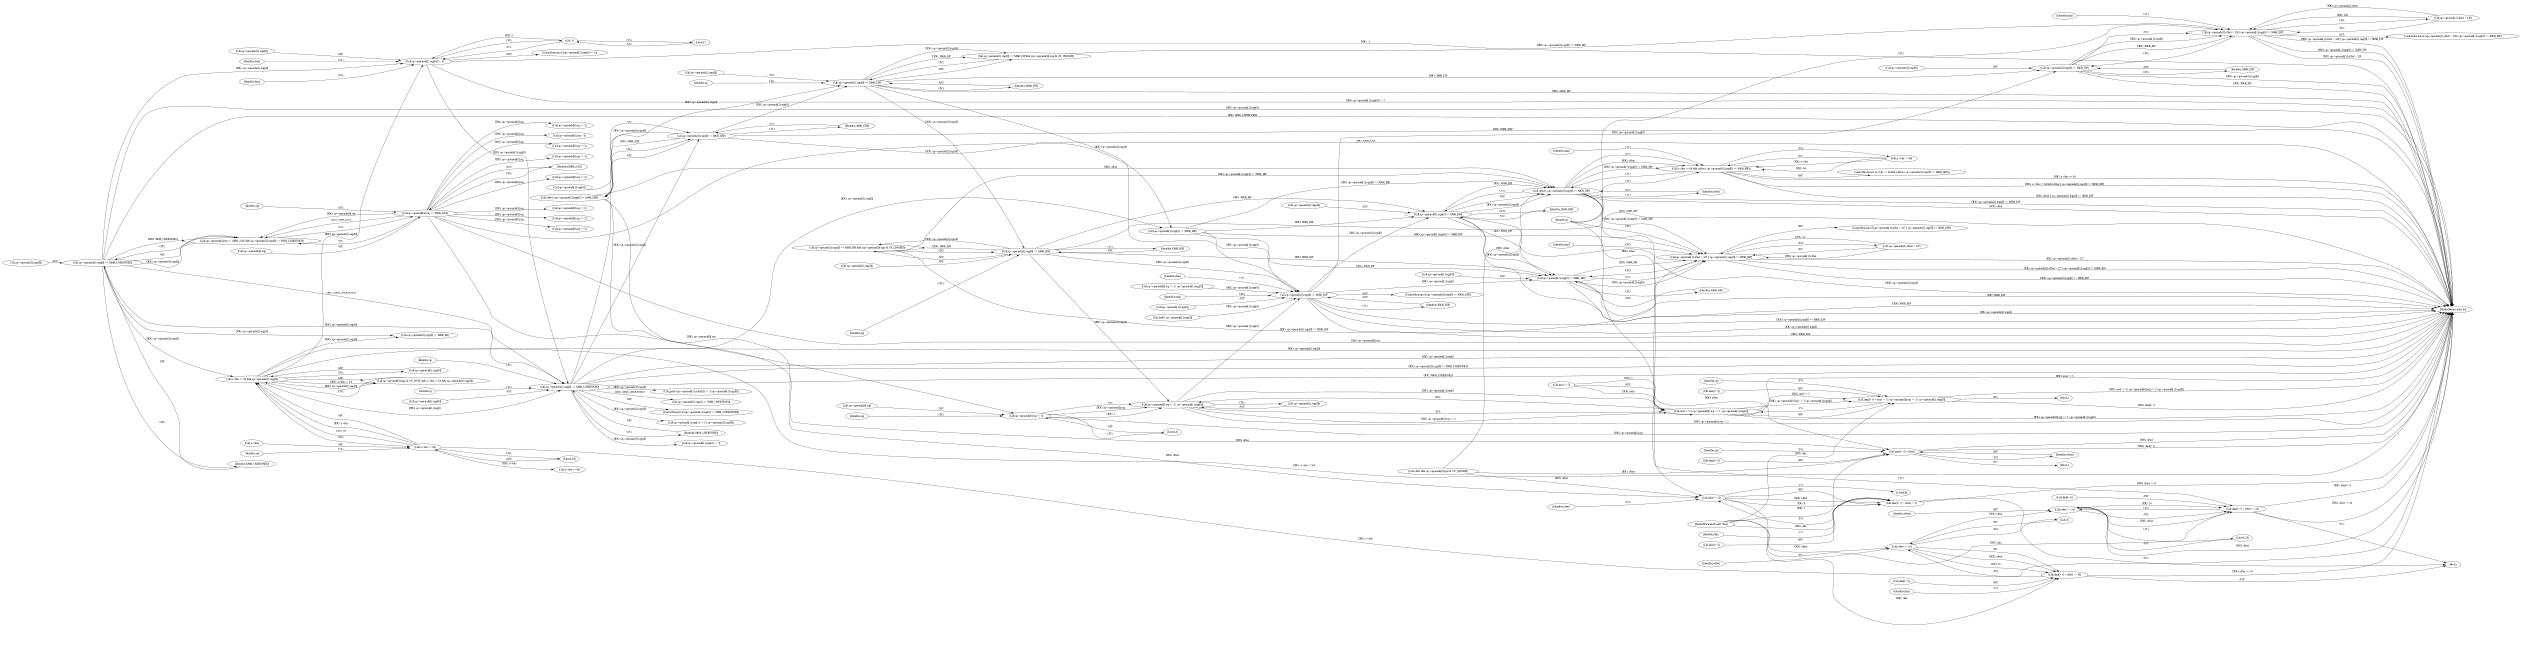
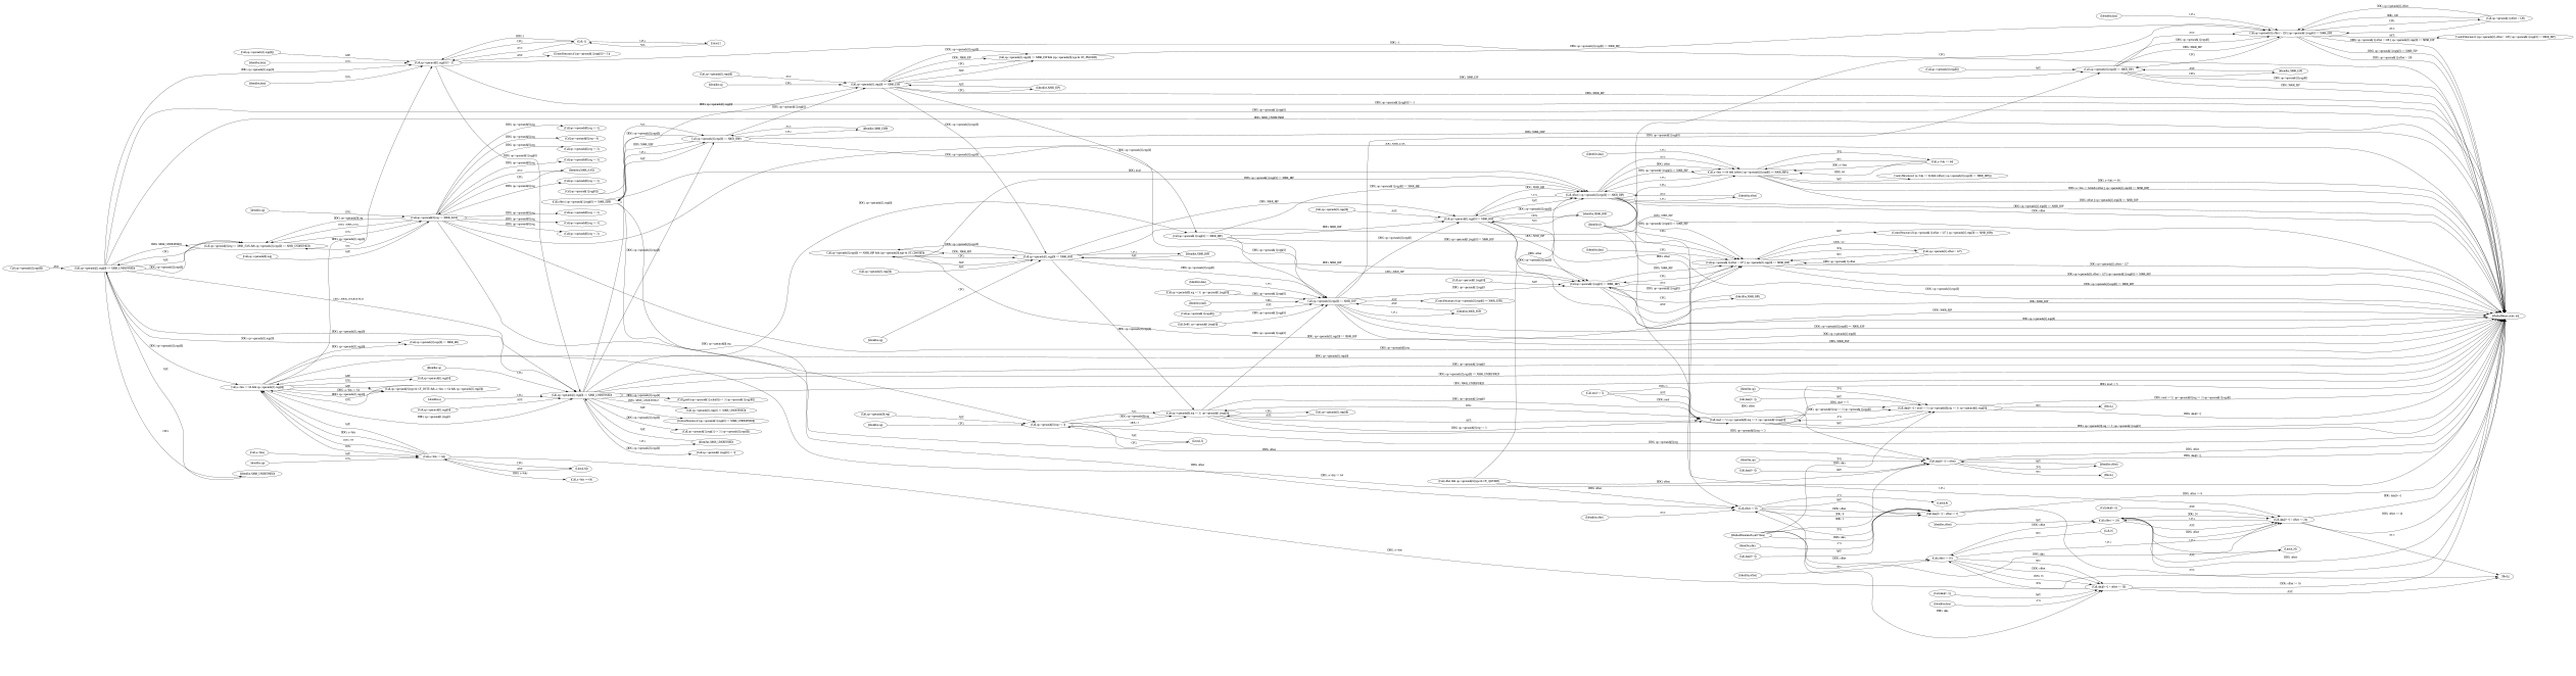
  digraph {
    fontname="Liberation Serif"
    rankdir=LR
    node [fontname="Liberation Serif"]
    edge [fontname="Liberation Serif"]
    n1 [label="(Call,op->operands[0].reg << 3 | op->operands[1].regs[0])"]
    n2 [label="(Call,mod << 5 | op->operands[0].reg << 3 | op->operands[1].regs[0])"]
    n3 [label="(Call,op->operands[1].regs[0] == X86R_ESP)"]
    n4 [label="(MethodReturn,static int)"]
    n5 [label="(Call,op->operands[1].regs[0])"]
    n6 [label="(Call,data[l++] = mod << 5 | op->operands[0].reg << 3 | op->operands[1].regs[0])"]
    n7 [label="(Call,op->operands[1].regs[0] == X86R_RIP)"]
    n8 [label="(Call,op->operands[1].regs[0] == X86R_RIP)"]
    n9 [label="(Call,op->operands[1].regs[0] == X86R_EIP)"]
    n10 [label="(Identifier,X86R_ESP)"]
    n11 [label="(ControlStructure,if (op->operands[1].regs[0] == X86R_ESP))"]
    n12 [label="(Call,op->operands[0].reg << 3)"]
    n13 [label="(Literal,3)"]
    n14 [label="(Call,op->operands[0].reg == X86R_EAX)"]
    n15 [label="(Call,op->operands[0].reg < 4)"]
    n16 [label="(Call,op->operands[0].reg << 3)"]
    n17 [label="(Call,op->operands[0].reg == X86R_EAX && op->operands[1].regs[0] == X86R_UNDEFINED)"]
    n18 [label="(Call,op->operands[0].reg << 3)"]
    n19 [label="(Identifier,X86R_EAX)"]
    n20 [label="(Call,op->operands[0].reg << 3)"]
    n21 [label="(Call,op->operands[0].reg << 3)"]
    n22 [label="(Call,op->operands[0].reg << 3)"]
    n23 [label="(Call,op->operands[0].reg << 3)"]
    n24 [label="(Call,op->operands[0].reg << 3)"]
    n25 [label="(Call,op->operands[1].regs[0] == X86R_UNDEFINED)"]
    n26 [label="(Call,op->operands[1].regs[0] == X86R_RIP)"]
    n27 [label="(Identifier,X86R_RIP)"]
    n28 [label="(Call,op->operands[1].regs[0] == X86R_RIP && (op->operands[0].type & OT_QWORD))"]
    n29 [label="(Call,offset || op->operands[1].regs[0] == X86R_RIP)"]
    n30 [label="(Identifier,X86R_RIP)"]
    n31 [label="(Call,op->operands[1].offset > 127 || op->operands[1].regs[0] == X86R_RIP)"]
    n32 [label="(Identifier,X86R_RIP)"]
    n33 [label="(Call,op->operands[1].regs[0] == X86R_EIP)"]
    n34 [label="(Call,op->operands[1].regs[0] == X86R_EIP && (op->operands[0].type & OT_DWORD))"]
    n35 [label="(Identifier,X86R_EIP)"]
    n36 [label="(Call,op->operands[1].offset > 128 || op->operands[1].regs[0] == X86R_EIP)"]
    n37 [label="(Identifier,X86R_EIP)"]
    n38 [label="(Call,op->operands[1].regs[0] == X86R_EBP)"]
    n39 [label="(Call,offset || op->operands[1].regs[0] == X86R_EBP)"]
    n40 [label="(Identifier,X86R_EBP)"]
    n41 [label="(Call,op->operands[1].regs[0] == X86R_RIP)"]
    n42 [label="(Call,data[l++] = offset)"]
    n43 [label="(Call,offset >> 8)"]
    n44 [label="(Call,op->operands[1].regs[0] == X86R_UNDEFINED)"]
    n45 [label="(Call,getsib (op->operands[1].scale[0]) << 3 | op->operands[1].regs[0])"]
    n46 [label="(Call,op->operands[1].regs[1] != X86R_UNDEFINED)"]
    n47 [label="(ControlStructure,if (op->operands[1].regs[0] == X86R_UNDEFINED))"]
    n48 [label="(Call,op->operands[1].regs[1] << 3 | op->operands[1].regs[0])"]
    n49 [label="(Identifier,X86R_UNDEFINED)"]
    n50 [label="(Call,op->operands[1].regs[0] << 3)"]
    n51 [label="(Call,a->bits == 64 && op->operands[1].regs[0])"]
    n52 [label="(Call,a->bits == 64)"]
    n53 [label="(Call,op->operands[1].regs[0] != -1)"]
    n54 [label="(Call,op->operands[1].regs[0])"]
    n55 [label="(Call,op->operands[1].regs[0] >= X86R_R8)"]
    n56 [label="(Call,op->operands[0].type & OT_BYTE && a->bits == 64 && op->operands[1].regs[0])"]
    n57 [label="(Call,a->bits == 64)"]
    n58 [label="(Literal,64)"]
    n59 [label="(Call,-1)"]
    n60 [label="(ControlStructure,if (op->operands[1].regs[0] != -1))"]
    n61 [label="(Identifier,X86R_UNDEFINED)"]
    n62 [label="(Literal,1)"]
    n63 [label="(Block,)"]
    n64 [label="(Call,op->operands[1].offset > 128)"]
    n65 [label="(ControlStructure,if (op->operands[1].offset > 128 || op->operands[1].regs[0] == X86R_EIP))"]
    n66 [label="(Call,a->bits == 64 && (offset || op->operands[1].regs[0] == X86R_RIP))"]
    n67 [label="(Identifier,offset)"]
    n68 [label="(Call,a->bits == 64)"]
    n69 [label="(ControlStructure,if (a->bits == 64 && (offset || op->operands[1].regs[0] == X86R_RIP)))"]
    n70 [label="(Identifier,offset)"]
    n71 [label="(Block,)"]
    n72 [label="(ControlStructure,if (op->operands[1].offset > 127 || op->operands[1].regs[0] == X86R_RIP))"]
    n73 [label="(Call,op->operands[1].offset > 127)"]
    n74 [label="(Call,data[l++] = offset >> 8)"]
    n75 [label="(Call,offset >> 16)"]
    n76 [label="(Literal,8)"]
    n77 [label="(Block,)"]
    n78 [label="(Call,data[l++] = offset >> 16)"]
    n79 [label="(Call,offset >> 24)"]
    n80 [label="(Call,16)"]
    n81 [label="(Call,data[l++] = offset >> 24)"]
    n82 [label="(Literal,24)"]
    n83 [label="(Call,op->operands[1].regs[0])"]
    n84 [label="(Call,op->operands[0].reg)"]
    n85 [label="(Call,op->operands[1].regs[0])"]
    n86 [label="(Identifier,op)"]
    n87 [label="(Identifier,op)"]
    n88 [label="(Identifier,data)"]
    n89 [label="(Call,op->operands[0].reg << 3 | op->operands[1].regs[0])"]
    n90 [label="(Call,data[l++])"]
    n91 [label="(Call,op->operands[0].reg)"]
    n92 [label="(Identifier,data)"]
    n93 [label="(Identifier,mod)"]
    n94 [label="(Call,op->operands[1].regs[0])"]
    n95 [label="(Call,data[l++])"]
    n96 [label="(Identifier,op)"]
    n97 [label="(Identifier,op)"]
    n98 [label="(Call,op->operands[1].regs[0])"]
    n99 [label="(Identifier,offset)"]
    n100 [label="(Call,op->operands[1].regs[0])"]
    n101 [label="(Identifier,data)"]
    n102 [label="(Identifier,op)"]
    n103 [label="(Identifier,op)"]
    n104 [label="(MethodParameterIn,ut8 *data)"]
    n105 [label="(Identifier,a)"]
    n106 [label="(Call,data[l++])"]
    n107 [label="(Call,op->operands[1].regs[0])"]
    n108 [label="(Call,0x40 | op->operands[1].regs[0])"]
    n109 [label="(Call,op->operands[1].regs[0])"]
    n110 [label="(Identifier,data)"]
    n111 [label="(Call,data[l++])"]
    n112 [label="(Identifier,data)"]
    n113 [label="(Identifier,data)"]
    n114 [label="(Call,op->operands[1].regs[0])"]
    n115 [label="(Call,a->bits)"]
    n116 [label="(Call,op->operands[1].regs[0])"]
    n117 [label="(Identifier,op)"]
    n118 [label="(Call,mod << 5)"]
    n119 [label="(Identifier,l)"]
    n120 [label="(Identifier,offset)"]
    n121 [label="(Identifier,data)"]
    n122 [label="(Identifier,offset)"]
    n123 [label="(Call,op->operands[1].regs[0])"]
    n124 [label="(Identifier,op)"]
    n125 [label="(Call,offset && op->operands[0].type & OT_QWORD)"]
    n126 [label="(Call,data[l++])"]
    n127 [label="(Identifier,data)"]
    n1 -> n2 [label="AST: "]
    n1 -> n2 [label="DDG: op->operands[0].reg << 3"]
    n1 -> n2 [label="DDG: op->operands[1].regs[0]"]
    n1 -> n3 [label="DDG: op->operands[1].regs[0]"]
    n1 -> n4 [label="DDG: op->operands[0].reg << 3"]
    n1 -> n5 [label="CFG: "]
    n2 -> n1 [label="CFG: "]
    n2 -> n4 [label="DDG: mod << 5"]
    n2 -> n4 [label="DDG: op->operands[0].reg << 3 | op->operands[1].regs[0]"]
    n2 -> n6 [label="AST: "]
    n2 -> n6 [label="DDG: mod << 5"]
    n2 -> n6 [label="DDG: op->operands[0].reg << 3 | op->operands[1].regs[0]"]
    n3 -> n4 [label="DDG: op->operands[1].regs[0]"]
    n3 -> n4 [label="DDG: X86R_ESP"]
    n3 -> n4 [label="DDG: op->operands[1].regs[0] == X86R_ESP"]
    n3 -> n7 [label="DDG: op->operands[1].regs[0]"]
    n3 -> n8 [label="DDG: op->operands[1].regs[0]"]
    n3 -> n9 [label="DDG: op->operands[1].regs[0]"]
    n3 -> n10 [label="CFG: "]
    n3 -> n11 [label="AST: "]
    n5 -> n1 [label="AST: "]
    n6 -> n2 [label="CFG: "]
    n6 -> n4 [label="DDG: mod << 5 | op->operands[0].reg << 3 | op->operands[1].regs[0]"]
    n6 -> n4 [label="DDG: data[l++]"]
    n6 -> n63 [label="AST: "]
    n7 -> n4 [label="DDG: op->operands[1].regs[0]"]
    n7 -> n4 [label="DDG: X86R_RIP"]
    n7 -> n8 [label="DDG: op->operands[1].regs[0]"]
    n7 -> n8 [label="DDG: X86R_RIP"]
    n7 -> n29 [label="AST: "]
    n7 -> n29 [label="DDG: op->operands[1].regs[0]"]
    n7 -> n29 [label="DDG: X86R_RIP"]
    n7 -> n30 [label="CFG: "]
    n8 -> n4 [label="DDG: X86R_RIP"]
    n8 -> n4 [label="DDG: op->operands[1].regs[0]"]
    n8 -> n31 [label="AST: "]
    n8 -> n31 [label="DDG: op->operands[1].regs[0]"]
    n8 -> n31 [label="DDG: X86R_RIP"]
    n8 -> n32 [label="CFG: "]
    n9 -> n4 [label="DDG: op->operands[1].regs[0]"]
    n9 -> n4 [label="DDG: X86R_EIP"]
    n9 -> n36 [label="AST: "]
    n9 -> n36 [label="DDG: op->operands[1].regs[0]"]
    n9 -> n36 [label="DDG: X86R_EIP"]
    n9 -> n37 [label="CFG: "]
    n10 -> n3 [label="AST: "]
    n12 -> n1 [label="AST: "]
    n12 -> n1 [label="DDG: op->operands[0].reg"]
    n12 -> n1 [label="DDG: 3"]
    n12 -> n4 [label="DDG: op->operands[0].reg"]
    n12 -> n13 [label="CFG: "]
    n13 -> n12 [label="AST: "]
    n14 -> n4 [label="DDG: op->operands[0].reg"]
    n14 -> n4 [label="DDG: X86R_EAX"]
    n14 -> n12 [label="DDG: op->operands[0].reg"]
    n14 -> n15 [label="DDG: op->operands[0].reg"]
    n14 -> n16 [label="DDG: op->operands[0].reg"]
    n14 -> n17 [label="AST: "]
    n14 -> n17 [label="DDG: op->operands[0].reg"]
    n14 -> n17 [label="DDG: X86R_EAX"]
    n14 -> n18 [label="DDG: op->operands[0].reg"]
    n14 -> n19 [label="CFG: "]
    n14 -> n20 [label="DDG: op->operands[0].reg"]
    n14 -> n21 [label="DDG: op->operands[0].reg"]
    n14 -> n22 [label="DDG: op->operands[0].reg"]
    n14 -> n23 [label="DDG: op->operands[0].reg"]
    n14 -> n24 [label="DDG: op->operands[0].reg"]
    n17 -> n14 [label="CFG: "]
    n17 -> n25 [label="CFG: "]
    n19 -> n14 [label="AST: "]
    n25 -> n4 [label="DDG: op->operands[1].regs[0]"]
    n25 -> n4 [label="DDG: X86R_UNDEFINED"]
    n25 -> n17 [label="AST: "]
    n25 -> n17 [label="DDG: op->operands[1].regs[0]"]
    n25 -> n17 [label="DDG: X86R_UNDEFINED"]
    n25 -> n44 [label="DDG: op->operands[1].regs[0]"]
    n25 -> n44 [label="DDG: X86R_UNDEFINED"]
    n25 -> n51 [label="DDG: op->operands[1].regs[0]"]
    n25 -> n53 [label="DDG: op->operands[1].regs[0]"]
    n25 -> n55 [label="DDG: op->operands[1].regs[0]"]
    n25 -> n61 [label="CFG: "]
    n26 -> n1 [label="DDG: op->operands[1].regs[0]"]
    n26 -> n3 [label="DDG: op->operands[1].regs[0]"]
    n26 -> n4 [label="DDG: X86R_RIP"]
    n26 -> n7 [label="DDG: X86R_RIP"]
    n26 -> n8 [label="DDG: X86R_RIP"]
    n26 -> n27 [label="CFG: "]
    n26 -> n28 [label="AST: "]
    n26 -> n28 [label="DDG: op->operands[1].regs[0]"]
    n26 -> n28 [label="DDG: X86R_RIP"]
    n27 -> n26 [label="AST: "]
    n28 -> n26 [label="CFG: "]
    n28 -> n29 [label="DDG: op->operands[1].regs[0] == X86R_RIP"]
    n28 -> n31 [label="DDG: op->operands[1].regs[0] == X86R_RIP"]
    n29 -> n4 [label="DDG: op->operands[1].regs[0] == X86R_RIP"]
    n29 -> n4 [label="DDG: offset"]
    n29 -> n7 [label="CFG: "]
    n29 -> n31 [label="DDG: op->operands[1].regs[0] == X86R_RIP"]
    n29 -> n42 [label="DDG: offset"]
    n29 -> n43 [label="DDG: offset"]
    n29 -> n66 [label="AST: "]
    n29 -> n66 [label="DDG: offset"]
    n29 -> n66 [label="DDG: op->operands[1].regs[0] == X86R_RIP"]
    n29 -> n67 [label="CFG: "]
    n30 -> n7 [label="AST: "]
    n31 -> n4 [label="DDG: op->operands[1].offset > 127"]
    n31 -> n4 [label="DDG: op->operands[1].offset > 127 || op->operands[1].regs[0] == X86R_RIP"]
    n31 -> n4 [label="DDG: op->operands[1].regs[0] == X86R_RIP"]
    n31 -> n8 [label="CFG: "]
    n31 -> n72 [label="AST: "]
    n31 -> n73 [label="CFG: "]
    n32 -> n8 [label="AST: "]
    n33 -> n3 [label="DDG: op->operands[1].regs[0]"]
    n33 -> n4 [label="DDG: X86R_EIP"]
    n33 -> n9 [label="DDG: X86R_EIP"]
    n33 -> n26 [label="DDG: op->operands[1].regs[0]"]
    n33 -> n34 [label="AST: "]
    n33 -> n34 [label="DDG: op->operands[1].regs[0]"]
    n33 -> n34 [label="DDG: X86R_EIP"]
    n33 -> n35 [label="CFG: "]
    n34 -> n33 [label="CFG: "]
    n34 -> n36 [label="DDG: op->operands[1].regs[0] == X86R_EIP"]
    n35 -> n33 [label="AST: "]
    n36 -> n4 [label="DDG: op->operands[1].offset > 128"]
    n36 -> n4 [label="DDG: op->operands[1].offset > 128 || op->operands[1].regs[0] == X86R_EIP"]
    n36 -> n4 [label="DDG: op->operands[1].regs[0] == X86R_EIP"]
    n36 -> n9 [label="CFG: "]
    n36 -> n64 [label="CFG: "]
    n36 -> n65 [label="AST: "]
    n37 -> n9 [label="AST: "]
    n38 -> n4 [label="DDG: X86R_EBP"]
    n38 -> n33 [label="DDG: op->operands[1].regs[0]"]
    n38 -> n39 [label="AST: "]
    n38 -> n39 [label="DDG: op->operands[1].regs[0]"]
    n38 -> n39 [label="DDG: X86R_EBP"]
    n38 -> n40 [label="CFG: "]
    n38 -> n41 [label="DDG: op->operands[1].regs[0]"]
-   n39 -> n29 [label="DDG: offset"]
+   n39 -> n29 [label="DDG: mod"]
    n39 -> n38 [label="CFG: "]
    n39 -> n42 [label="DDG: offset"]
    n39 -> n43 [label="DDG: offset"]
    n40 -> n38 [label="AST: "]
    n41 -> n3 [label="DDG: op->operands[1].regs[0]"]
    n41 -> n7 [label="DDG: X86R_RIP"]
    n41 -> n8 [label="DDG: X86R_RIP"]
    n41 -> n29 [label="DDG: op->operands[1].regs[0] == X86R_RIP"]
    n41 -> n31 [label="DDG: op->operands[1].regs[0] == X86R_RIP"]
    n42 -> n4 [label="DDG: data[l++]"]
    n42 -> n4 [label="DDG: offset"]
    n42 -> n70 [label="CFG: "]
    n42 -> n71 [label="AST: "]
    n43 -> n74 [label="AST: "]
    n43 -> n74 [label="DDG: offset"]
    n43 -> n74 [label="DDG: 8"]
    n43 -> n75 [label="DDG: offset"]
    n43 -> n76 [label="CFG: "]
    n44 -> n4 [label="DDG: op->operands[1].regs[0] == X86R_UNDEFINED"]
    n44 -> n4 [label="DDG: X86R_UNDEFINED"]
    n44 -> n4 [label="DDG: op->operands[1].regs[0]"]
    n44 -> n33 [label="DDG: op->operands[1].regs[0]"]
    n44 -> n38 [label="DDG: op->operands[1].regs[0]"]
    n44 -> n41 [label="DDG: op->operands[1].regs[0]"]
    n44 -> n45 [label="DDG: op->operands[1].regs[0]"]
    n44 -> n46 [label="DDG: X86R_UNDEFINED"]
    n44 -> n47 [label="AST: "]
    n44 -> n48 [label="DDG: op->operands[1].regs[0]"]
    n44 -> n49 [label="CFG: "]
    n44 -> n50 [label="DDG: op->operands[1].regs[0]"]
    n49 -> n44 [label="AST: "]
    n51 -> n4 [label="DDG: op->operands[1].regs[0]"]
    n51 -> n4 [label="DDG: a->bits == 64"]
    n51 -> n44 [label="DDG: op->operands[1].regs[0]"]
    n51 -> n52 [label="CFG: "]
    n51 -> n53 [label="DDG: op->operands[1].regs[0]"]
    n51 -> n54 [label="CFG: "]
    n51 -> n55 [label="DDG: op->operands[1].regs[0]"]
    n51 -> n56 [label="AST: "]
    n51 -> n56 [label="DDG: a->bits == 64"]
    n51 -> n56 [label="DDG: op->operands[1].regs[0]"]
    n52 -> n4 [label="DDG: a->bits"]
    n52 -> n51 [label="AST: "]
    n52 -> n51 [label="DDG: a->bits"]
    n52 -> n51 [label="DDG: 64"]
    n52 -> n57 [label="DDG: a->bits"]
    n52 -> n58 [label="CFG: "]
    n53 -> n4 [label="DDG: -1"]
    n53 -> n4 [label="DDG: op->operands[1].regs[0] != -1"]
    n53 -> n44 [label="DDG: op->operands[1].regs[0]"]
    n53 -> n59 [label="CFG: "]
    n53 -> n60 [label="AST: "]
    n54 -> n51 [label="AST: "]
    n56 -> n51 [label="CFG: "]
    n58 -> n52 [label="AST: "]
    n59 -> n53 [label="AST: "]
    n59 -> n53 [label="DDG: 1"]
    n59 -> n62 [label="CFG: "]
    n61 -> n25 [label="AST: "]
    n62 -> n59 [label="AST: "]
    n64 -> n36 [label="AST: "]
    n64 -> n36 [label="DDG: op->operands[1].offset"]
    n64 -> n36 [label="DDG: 128"]
    n66 -> n4 [label="DDG: a->bits == 64 && (offset || op->operands[1].regs[0] == X86R_RIP)"]
    n66 -> n4 [label="DDG: offset || op->operands[1].regs[0] == X86R_RIP"]
    n66 -> n4 [label="DDG: a->bits == 64"]
    n66 -> n29 [label="CFG: "]
    n66 -> n68 [label="CFG: "]
    n66 -> n69 [label="AST: "]
    n67 -> n29 [label="AST: "]
    n68 -> n66 [label="AST: "]
    n68 -> n66 [label="DDG: a->bits"]
    n68 -> n66 [label="DDG: 64"]
    n70 -> n42 [label="AST: "]
    n73 -> n31 [label="AST: "]
    n73 -> n31 [label="DDG: op->operands[1].offset"]
    n73 -> n31 [label="DDG: 127"]
    n74 -> n4 [label="DDG: offset >> 8"]
    n74 -> n43 [label="CFG: "]
    n74 -> n77 [label="AST: "]
    n75 -> n78 [label="AST: "]
    n75 -> n78 [label="DDG: offset"]
    n75 -> n78 [label="DDG: 16"]
    n75 -> n79 [label="DDG: offset"]
-   n75 -> n80 [label="CFG: "]
+   n75 -> n81 [label="CFG: "]
    n78 -> n4 [label="DDG: offset >> 16"]
    n78 -> n75 [label="CFG: "]
    n78 -> n77 [label="AST: "]
    n79 -> n4 [label="DDG: offset"]
    n79 -> n81 [label="AST: "]
    n79 -> n81 [label="DDG: offset"]
    n79 -> n81 [label="DDG: 24"]
    n79 -> n82 [label="CFG: "]
    n80 -> n75 [label="AST: "]
    n81 -> n4 [label="DDG: data[l++]"]
    n81 -> n4 [label="DDG: offset >> 24"]
    n81 -> n77 [label="AST: "]
    n81 -> n79 [label="CFG: "]
    n82 -> n79 [label="AST: "]
    n83 -> n25 [label="AST: "]
    n84 -> n14 [label="AST: "]
    n85 -> n7 [label="AST: "]
    n86 -> n14 [label="CFG: "]
    n87 -> n44 [label="CFG: "]
    n88 -> n53 [label="CFG: "]
    n89 -> n3 [label="DDG: op->operands[1].regs[0]"]
    n90 -> n81 [label="AST: "]
    n91 -> n12 [label="AST: "]
    n92 -> n78 [label="CFG: "]
    n93 -> n3 [label="CFG: "]
    n94 -> n44 [label="AST: "]
    n95 -> n78 [label="AST: "]
    n96 -> n6 [label="CFG: "]
    n97 -> n52 [label="CFG: "]
    n98 -> n9 [label="AST: "]
    n99 -> n79 [label="AST: "]
    n100 -> n53 [label="AST: "]
    n101 -> n31 [label="CFG: "]
    n102 -> n26 [label="CFG: "]
    n103 -> n33 [label="CFG: "]
    n104 -> n6 [label="DDG: data"]
    n104 -> n42 [label="DDG: 1"]
    n104 -> n74 [label="DDG: data"]
    n104 -> n78 [label="DDG: data"]
    n104 -> n81 [label="DDG: data"]
    n105 -> n44 [label="CFG: "]
    n106 -> n42 [label="AST: "]
    n107 -> n3 [label="AST: "]
    n108 -> n3 [label="DDG: op->operands[1].regs[0]"]
    n109 -> n38 [label="AST: "]
    n110 -> n53 [label="CFG: "]
    n111 -> n6 [label="AST: "]
    n112 -> n74 [label="CFG: "]
    n113 -> n36 [label="CFG: "]
    n114 -> n8 [label="AST: "]
    n115 -> n52 [label="AST: "]
    n116 -> n26 [label="AST: "]
    n117 -> n12 [label="CFG: "]
    n118 -> n2 [label="AST: "]
    n118 -> n2 [label="DDG: mod"]
    n118 -> n2 [label="DDG: 5"]
    n119 -> n31 [label="CFG: "]
    n119 -> n36 [label="CFG: "]
    n119 -> n66 [label="CFG: "]
    n119 -> n81 [label="CFG: "]
    n120 -> n43 [label="AST: "]
    n121 -> n66 [label="CFG: "]
    n122 -> n75 [label="AST: "]
    n123 -> n33 [label="AST: "]
    n124 -> n42 [label="CFG: "]
    n125 -> n29 [label="DDG: offset"]
    n125 -> n42 [label="DDG: offset"]
    n125 -> n43 [label="DDG: offset"]
    n126 -> n74 [label="AST: "]
    n127 -> n3 [label="CFG: "]
  }
